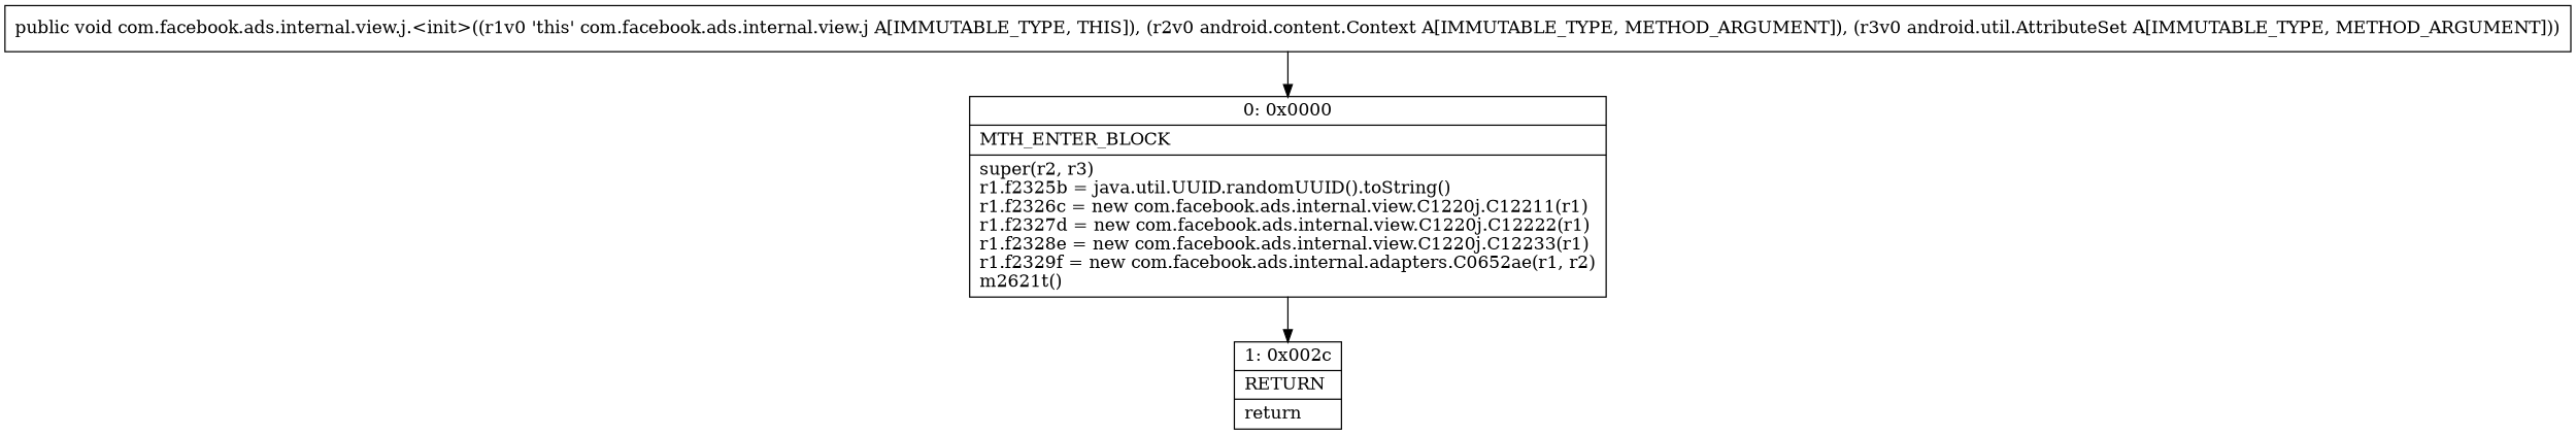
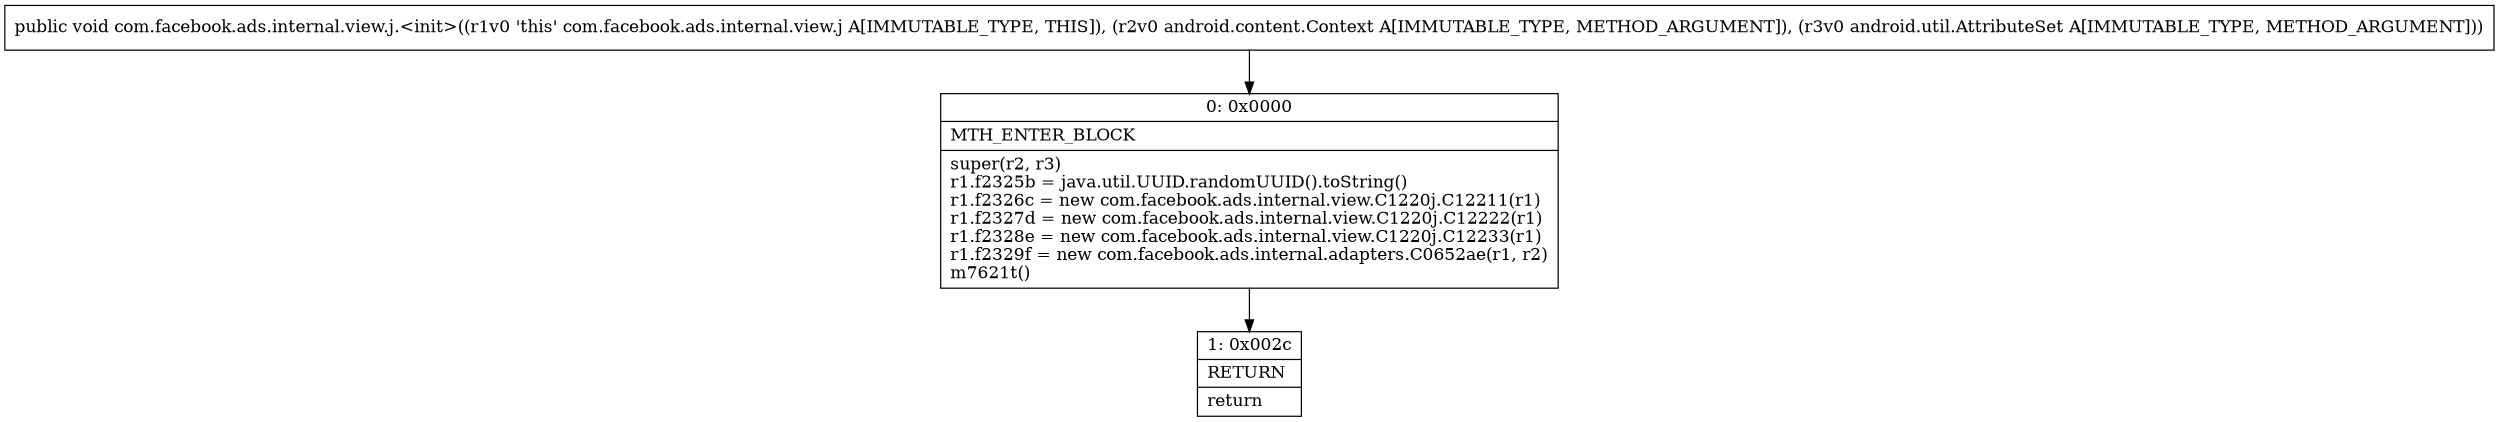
  digraph {
    node [shape=record]
-   n1 [label="{0\:\ 0x0000|MTH_ENTER_BLOCK\l|super(r2, r3)\lr1.f2325b = java.util.UUID.randomUUID().toString()\lr1.f2326c = new com.facebook.ads.internal.view.C1220j.C12211(r1)\lr1.f2327d = new com.facebook.ads.internal.view.C1220j.C12222(r1)\lr1.f2328e = new com.facebook.ads.internal.view.C1220j.C12233(r1)\lr1.f2329f = new com.facebook.ads.internal.adapters.C0652ae(r1, r2)\lm2621t()\l}"]
+   n1 [label="{0\:\ 0x0000|MTH_ENTER_BLOCK\l|super(r2, r3)\lr1.f2325b = java.util.UUID.randomUUID().toString()\lr1.f2326c = new com.facebook.ads.internal.view.C1220j.C12211(r1)\lr1.f2327d = new com.facebook.ads.internal.view.C1220j.C12222(r1)\lr1.f2328e = new com.facebook.ads.internal.view.C1220j.C12233(r1)\lr1.f2329f = new com.facebook.ads.internal.adapters.C0652ae(r1, r2)\lm7621t()\l}"]
    n2 [label="{1\:\ 0x002c|RETURN\l|return\l}"]
    n3 [label="{public void com.facebook.ads.internal.view.j.\<init\>((r1v0 'this' com.facebook.ads.internal.view.j A[IMMUTABLE_TYPE, THIS]), (r2v0 android.content.Context A[IMMUTABLE_TYPE, METHOD_ARGUMENT]), (r3v0 android.util.AttributeSet A[IMMUTABLE_TYPE, METHOD_ARGUMENT])) }"]
    n1 -> n2
    n3 -> n1
  }
